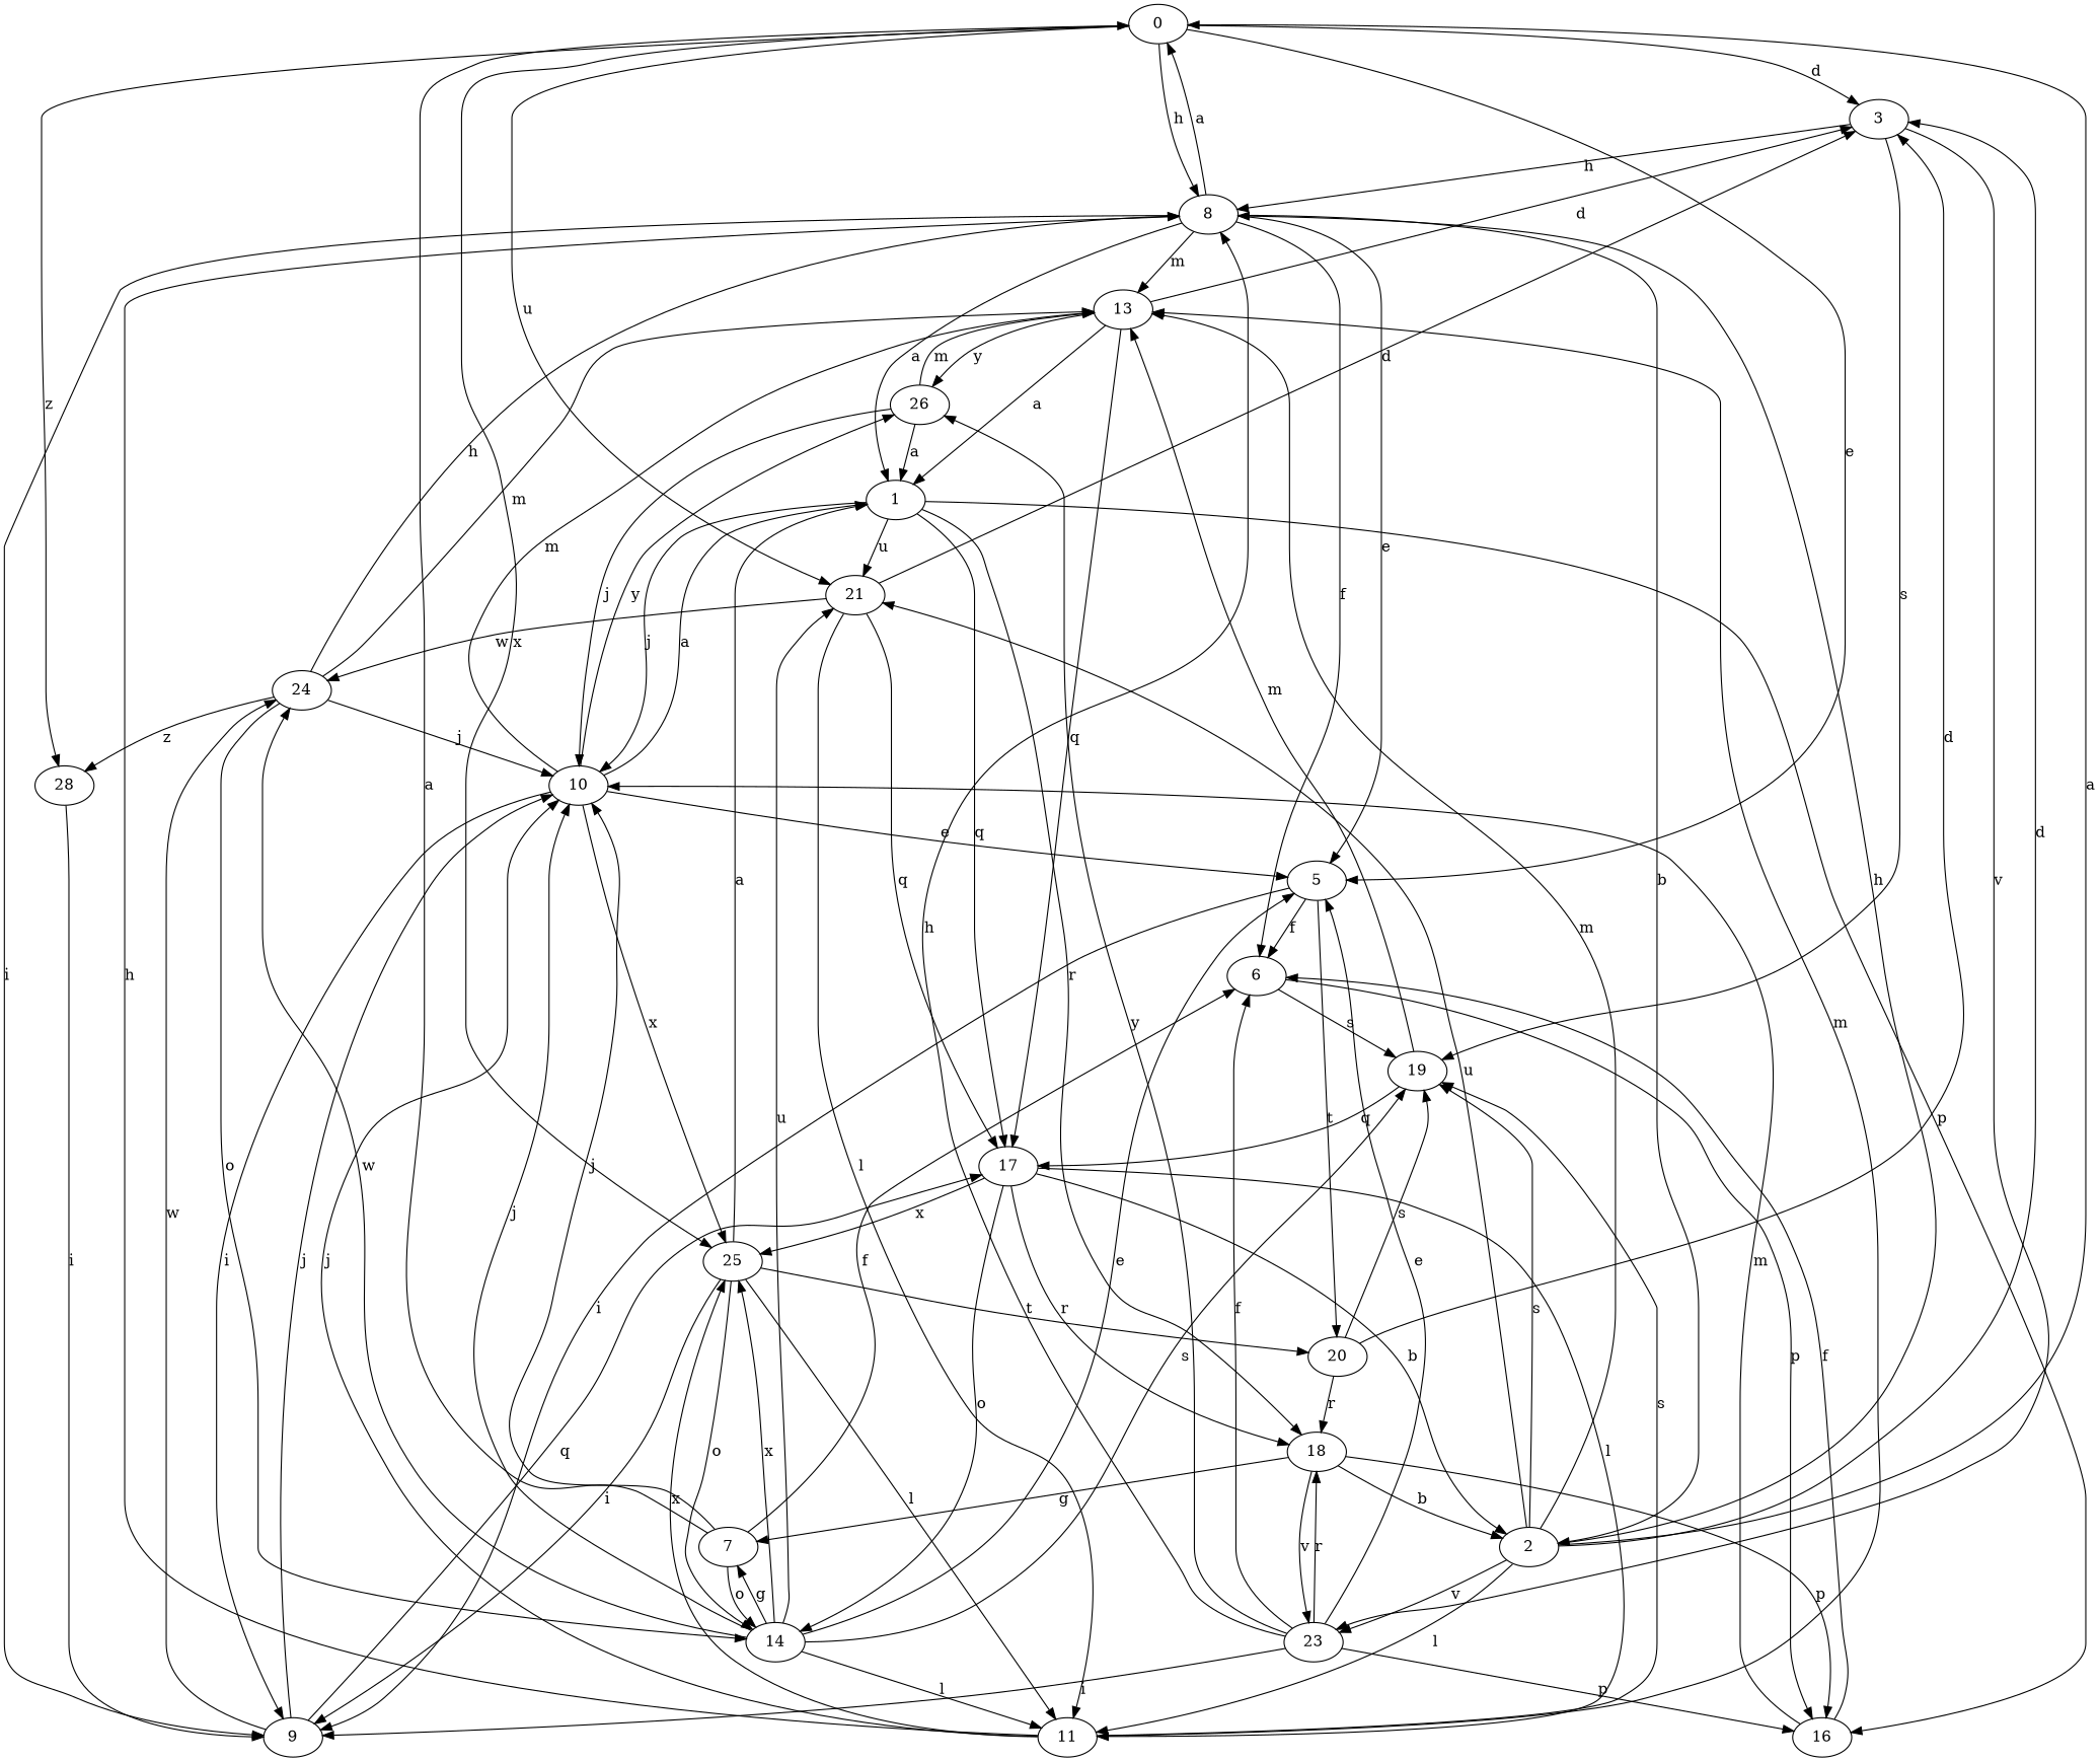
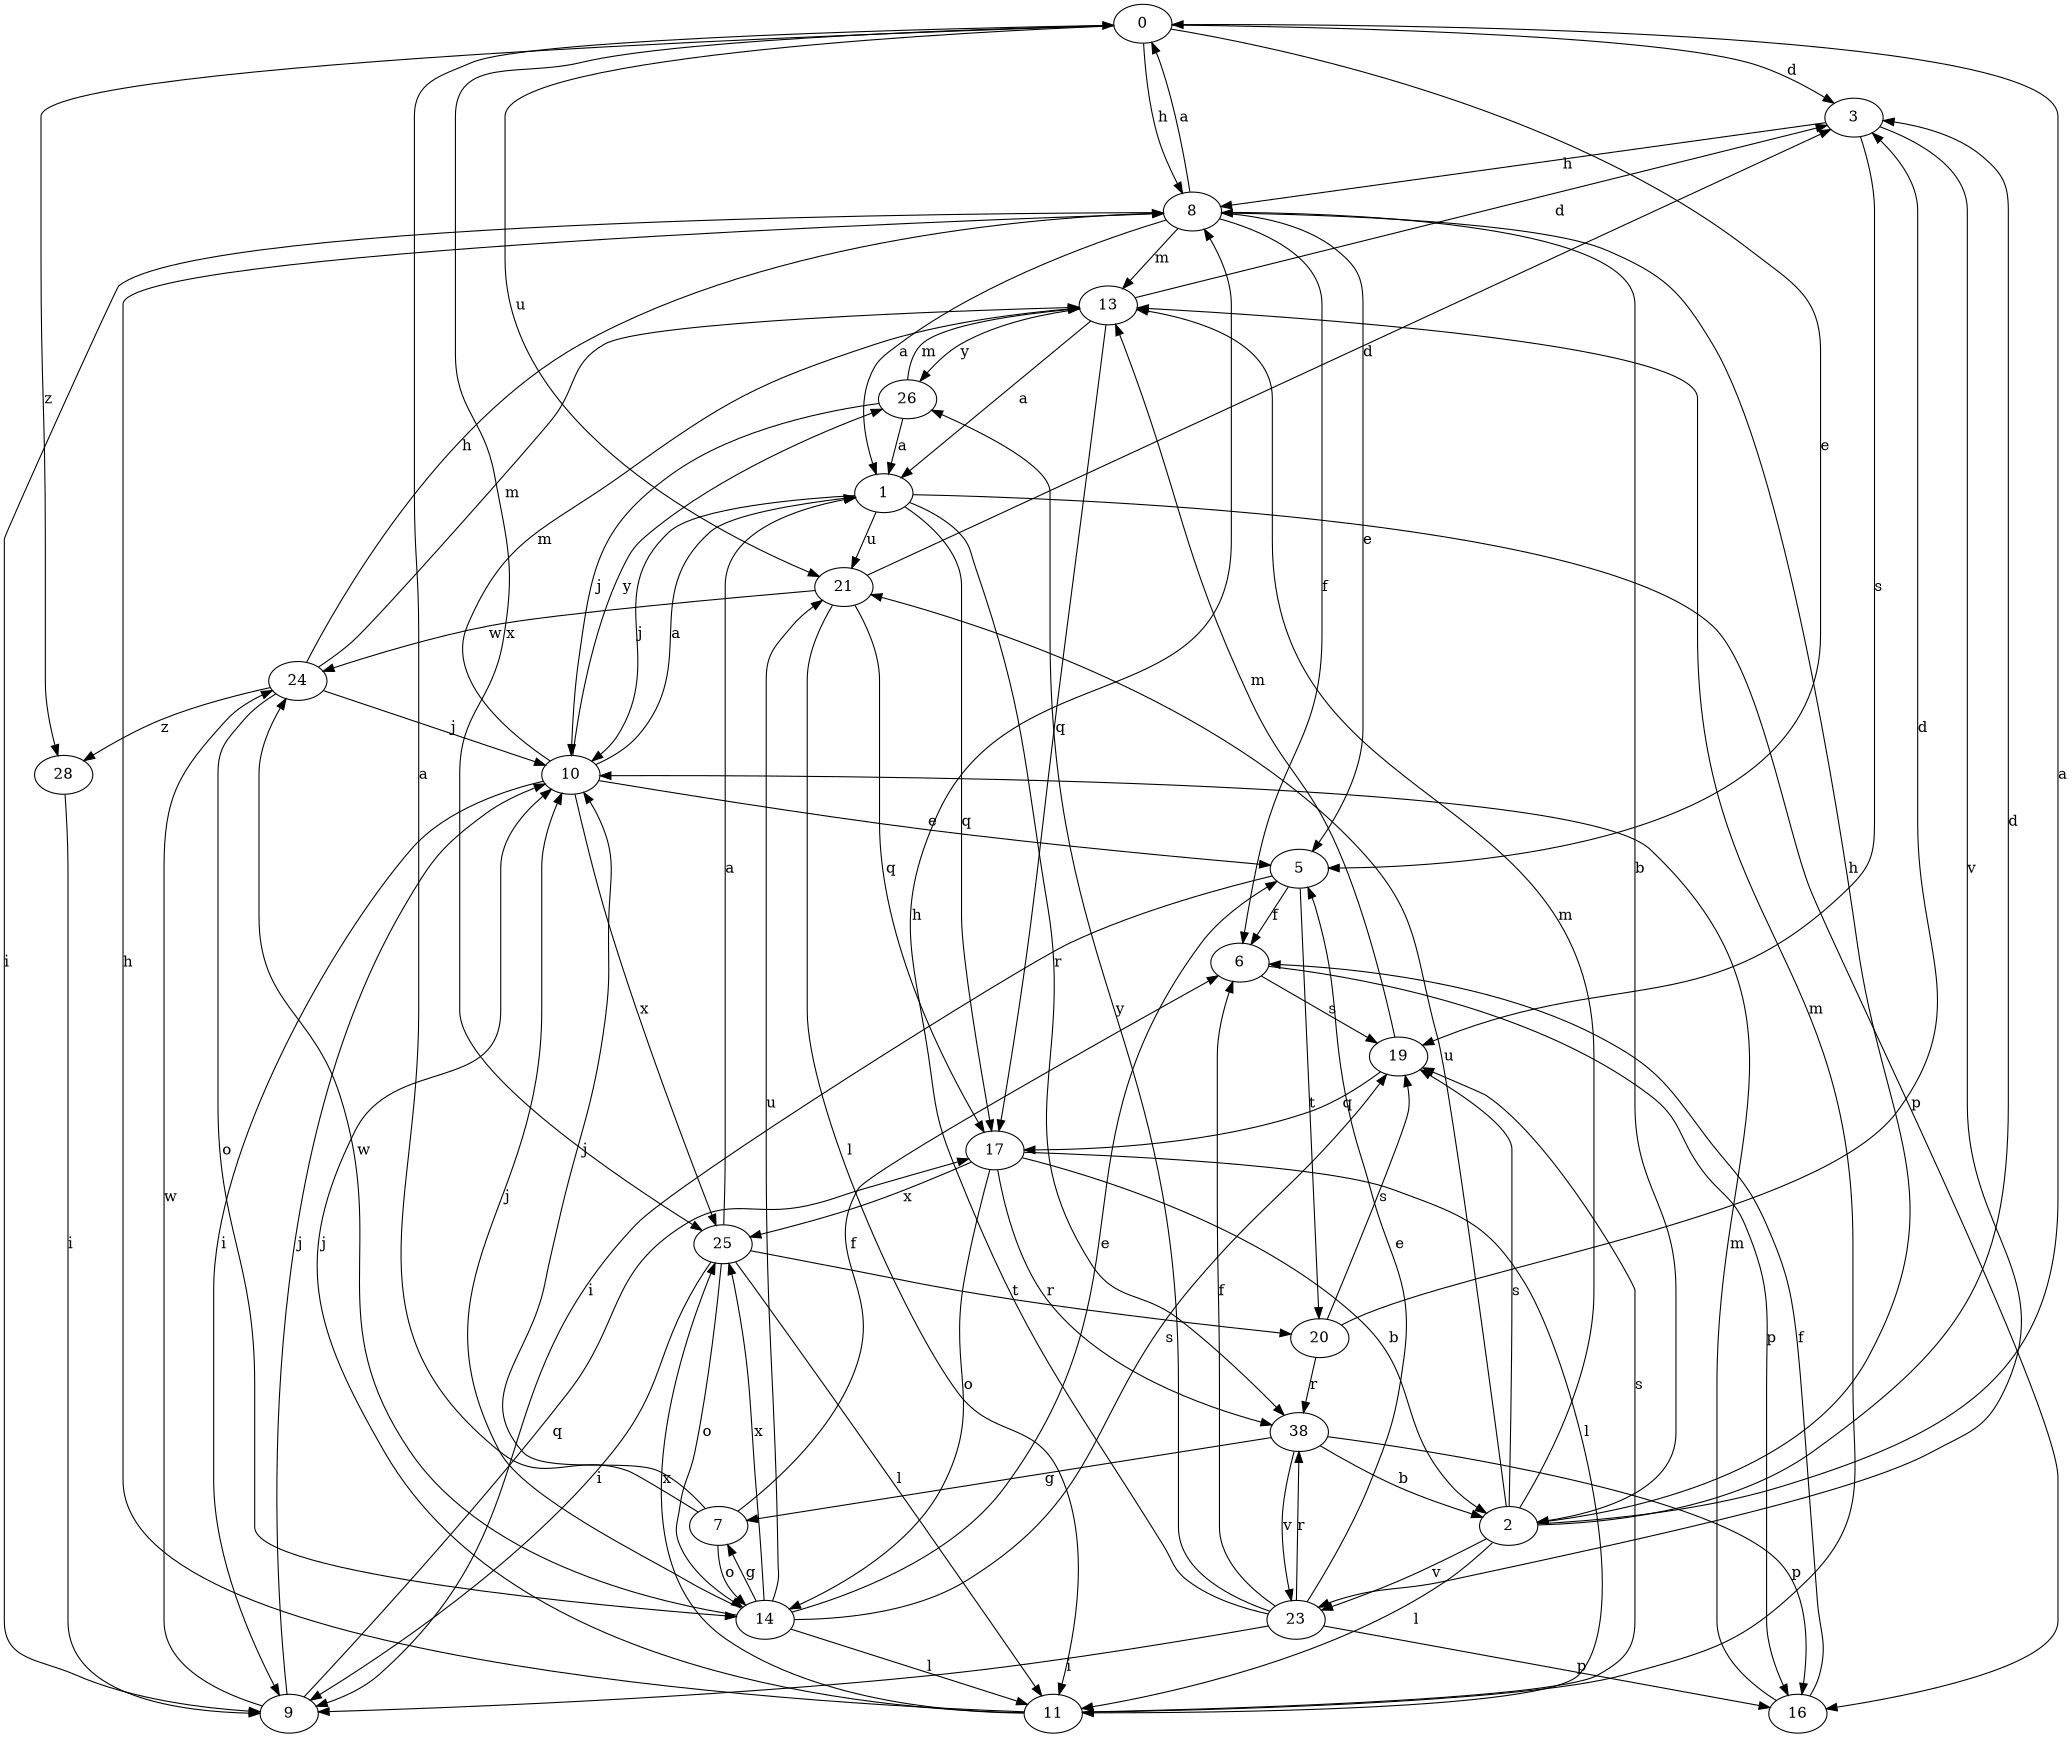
  strict digraph {
    0
    3
    5
    8
    21
    25
    28
    19
    23
    6
    9
    20
    1
    2
    13
    17
    11
    24
    14
    10
    16
-   18
+   18 [label=38]
    26
    7
    0 -> 3 [label=d]
    0 -> 5 [label=e]
    0 -> 8 [label=h]
    0 -> 21 [label=u]
    0 -> 25 [label=x]
    0 -> 28 [label=z]
    3 -> 8 [label=h]
    3 -> 19 [label=s]
    3 -> 23 [label=v]
    5 -> 6 [label=f]
    5 -> 9 [label=i]
    5 -> 20 [label=t]
    8 -> 0 [label=a]
    8 -> 5 [label=e]
    8 -> 6 [label=f]
    8 -> 9 [label=i]
    8 -> 1 [label=a]
    8 -> 2 [label=b]
    8 -> 13 [label=m]
    21 -> 3 [label=d]
    21 -> 17 [label=q]
    21 -> 11 [label=l]
    21 -> 24 [label=w]
    25 -> 9 [label=i]
    25 -> 20 [label=t]
    25 -> 1 [label=a]
    25 -> 11 [label=l]
    25 -> 14 [label=o]
    28 -> 9 [label=i]
    19 -> 13 [label=m]
    19 -> 17 [label=q]
    23 -> 5 [label=e]
    23 -> 8 [label=h]
    23 -> 6 [label=f]
    23 -> 9 [label=i]
    23 -> 16 [label=p]
    23 -> 18 [label=r]
    23 -> 26 [label=y]
    6 -> 19 [label=s]
    6 -> 16 [label=p]
    9 -> 17 [label=q]
    9 -> 24 [label=w]
    9 -> 10 [label=j]
    20 -> 3 [label=d]
    20 -> 19 [label=s]
    20 -> 18 [label=r]
    1 -> 21 [label=u]
    1 -> 17 [label=q]
    1 -> 10 [label=j]
    1 -> 16 [label=p]
    1 -> 18 [label=r]
    2 -> 0 [label=a]
    2 -> 3 [label=d]
    2 -> 8 [label=h]
    2 -> 21 [label=u]
    2 -> 19 [label=s]
    2 -> 23 [label=v]
    2 -> 13 [label=m]
    2 -> 11 [label=l]
    13 -> 3 [label=d]
    13 -> 1 [label=a]
    13 -> 17 [label=q]
    13 -> 26 [label=y]
    17 -> 25 [label=x]
    17 -> 2 [label=b]
    17 -> 11 [label=l]
    17 -> 14 [label=o]
    17 -> 18 [label=r]
    11 -> 8 [label=h]
    11 -> 25 [label=x]
    11 -> 19 [label=s]
    11 -> 13 [label=m]
    11 -> 10 [label=j]
    24 -> 8 [label=h]
    24 -> 28 [label=z]
    24 -> 13 [label=m]
    24 -> 14 [label=o]
    24 -> 10 [label=j]
    14 -> 5 [label=e]
    14 -> 21 [label=u]
    14 -> 25 [label=x]
    14 -> 19 [label=s]
    14 -> 11 [label=l]
    14 -> 24 [label=w]
    14 -> 10 [label=j]
    14 -> 7 [label=g]
    10 -> 5 [label=e]
    10 -> 25 [label=x]
    10 -> 9 [label=i]
    10 -> 1 [label=a]
    10 -> 13 [label=m]
    10 -> 26 [label=y]
    16 -> 6 [label=f]
    16 -> 10 [label=m]
    18 -> 23 [label=v]
    18 -> 2 [label=b]
    18 -> 16 [label=p]
    18 -> 7 [label=g]
    26 -> 1 [label=a]
    26 -> 13 [label=m]
    26 -> 10 [label=j]
    7 -> 0 [label=a]
    7 -> 6 [label=f]
    7 -> 14 [label=o]
    7 -> 10 [label=j]
  }
